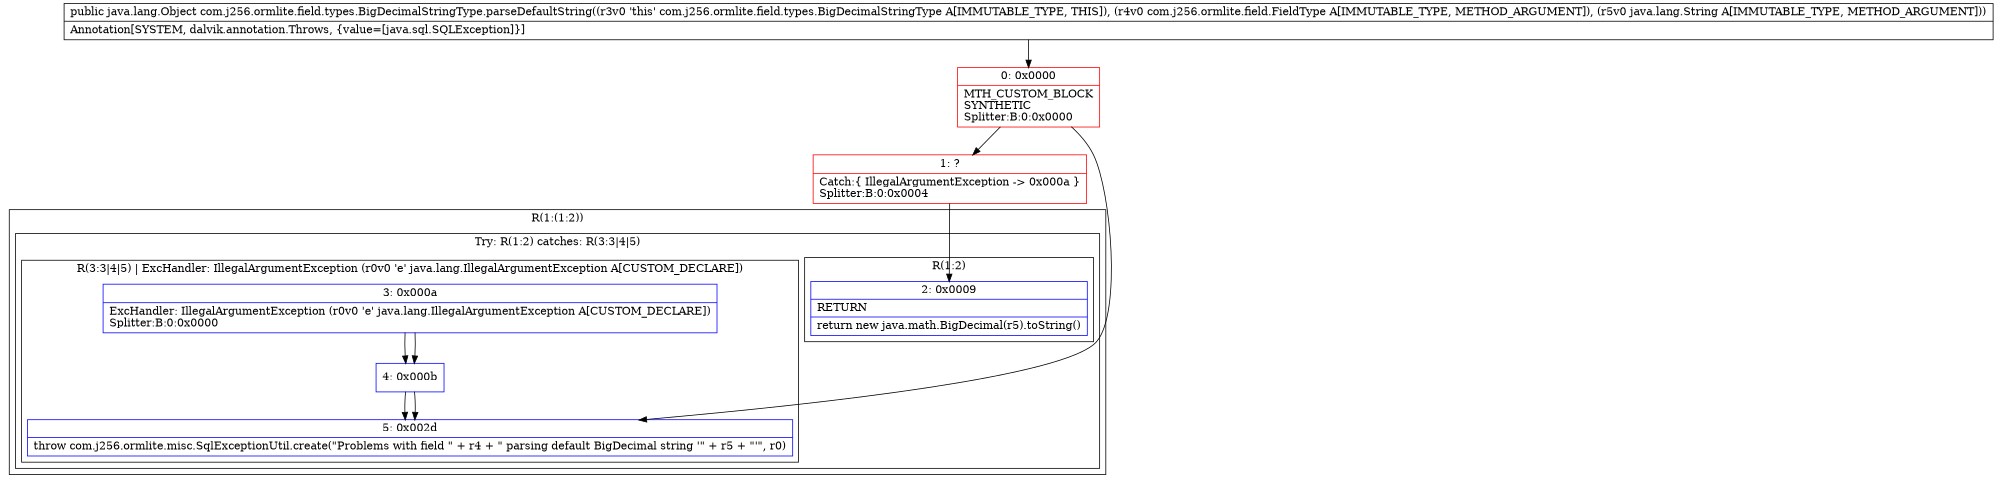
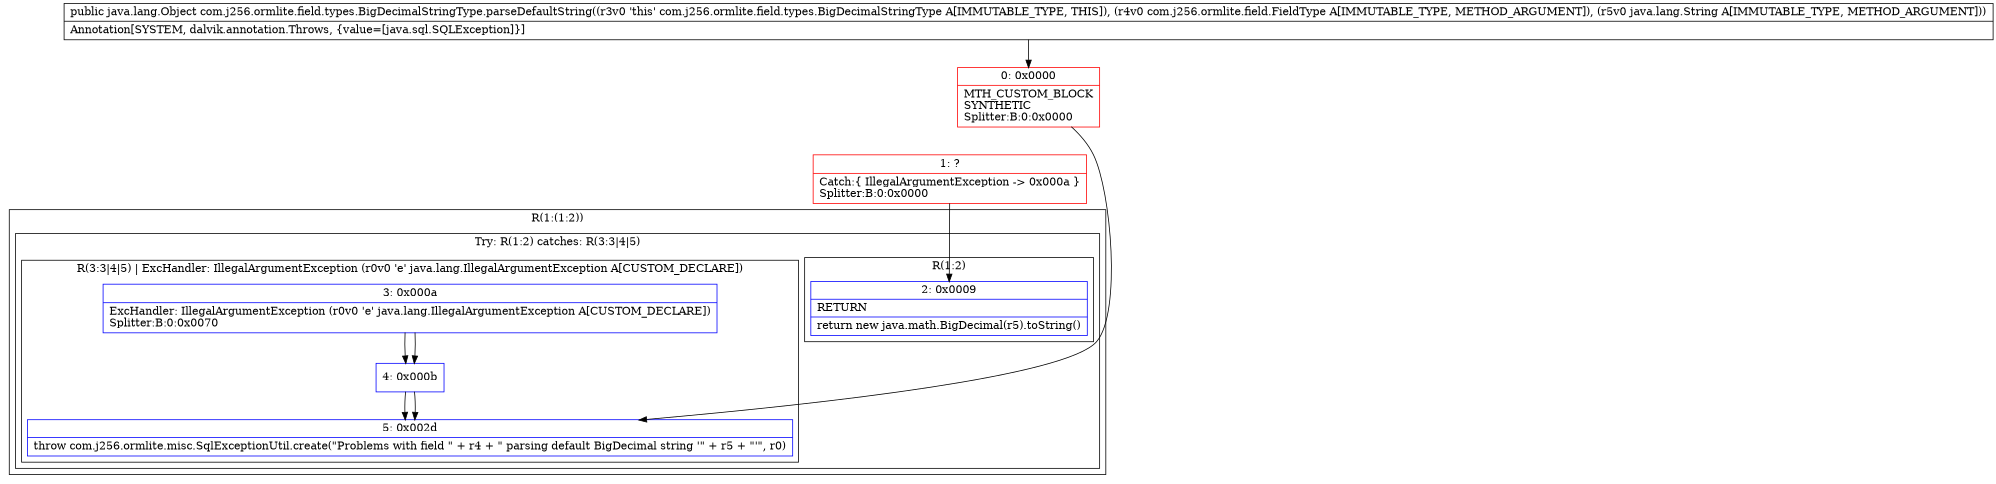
  digraph {
    node [color=blue shape=record]
    n1 [label="{2\:\ 0x0009|RETURN\l|return new java.math.BigDecimal(r5).toString()\l}"]
-   n2 [label="{3\:\ 0x000a|ExcHandler: IllegalArgumentException (r0v0 'e' java.lang.IllegalArgumentException A[CUSTOM_DECLARE])\lSplitter:B:0:0x0000\l}"]
+   n2 [label="{3\:\ 0x000a|ExcHandler: IllegalArgumentException (r0v0 'e' java.lang.IllegalArgumentException A[CUSTOM_DECLARE])\lSplitter:B:0:0x0070\l}"]
    n3 [label="{4\:\ 0x000b}"]
    n4 [label="{5\:\ 0x002d|throw com.j256.ormlite.misc.SqlExceptionUtil.create(\"Problems with field \" + r4 + \" parsing default BigDecimal string '\" + r5 + \"'\", r0)\l}"]
    n5 [color=red label="{0\:\ 0x0000|MTH_CUSTOM_BLOCK\lSYNTHETIC\lSplitter:B:0:0x0000\l}"]
-   n6 [color=red label="{1\:\ ?|Catch:\{ IllegalArgumentException \-\> 0x000a \}\lSplitter:B:0:0x0004\l}"]
+   n6 [color=red label="{1\:\ ?|Catch:\{ IllegalArgumentException \-\> 0x000a \}\lSplitter:B:0:0x0000\l}"]
    n7 [label="{public java.lang.Object com.j256.ormlite.field.types.BigDecimalStringType.parseDefaultString((r3v0 'this' com.j256.ormlite.field.types.BigDecimalStringType A[IMMUTABLE_TYPE, THIS]), (r4v0 com.j256.ormlite.field.FieldType A[IMMUTABLE_TYPE, METHOD_ARGUMENT]), (r5v0 java.lang.String A[IMMUTABLE_TYPE, METHOD_ARGUMENT]))  | Annotation[SYSTEM, dalvik.annotation.Throws, \{value=[java.sql.SQLException]\}]\l}" color=""]
    subgraph cluster_1 {
      label="R(1:(1:2))"
      subgraph cluster_2 {
        label="Try: R(1:2) catches: R(3:3|4|5)"
        subgraph cluster_3 {
          label="R(1:2)"
          n1
        }
        subgraph cluster_4 {
          label="R(3:3|4|5) | ExcHandler: IllegalArgumentException (r0v0 'e' java.lang.IllegalArgumentException A[CUSTOM_DECLARE])\l"
          n2
          n3
          n4
        }
      }
    }
    subgraph cluster_5 {
      label="R(3:3|4|5) | ExcHandler: IllegalArgumentException (r0v0 'e' java.lang.IllegalArgumentException A[CUSTOM_DECLARE])\l"
    }
    n2 -> n3
    n2 -> n3
    n3 -> n4
    n3 -> n4
    n5 -> n4
-   n5 -> n6
    n6 -> n1
    n7 -> n5
  }
